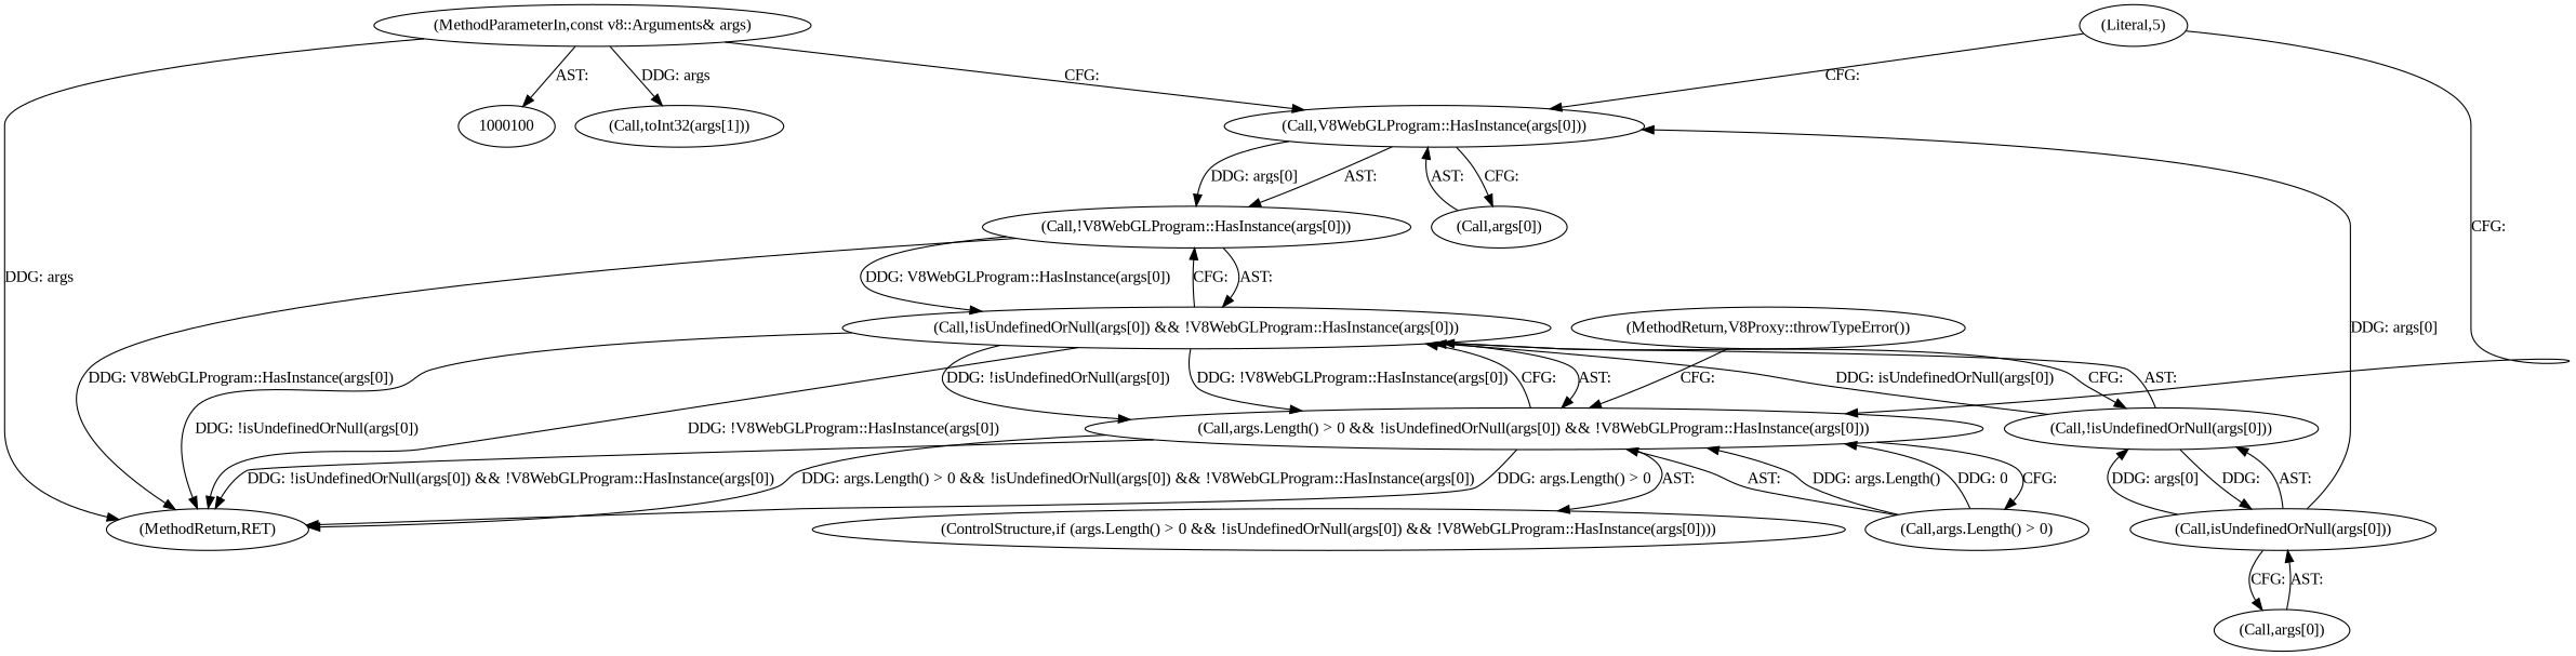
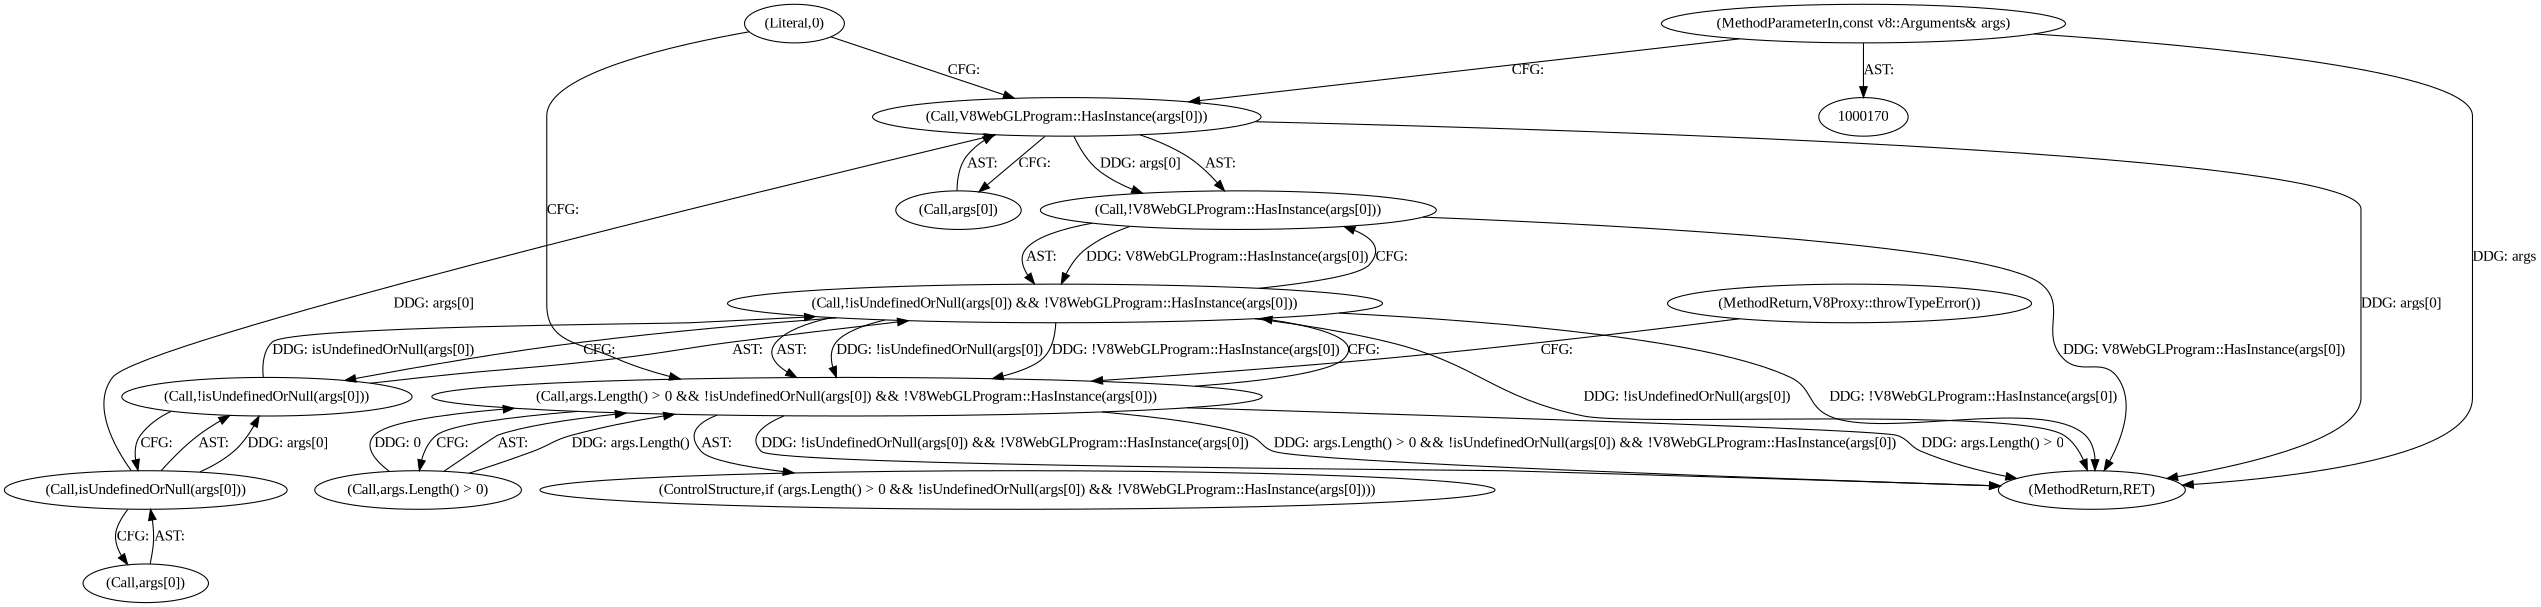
  digraph {
    fontname="Liberation Serif"
    node [fontname="Liberation Serif"]
    edge [fontname="Liberation Serif"]
    n1 [label="(Call,V8WebGLProgram::HasInstance(args[0]))"]
    n2 [label="(Call,!V8WebGLProgram::HasInstance(args[0]))"]
    n3 [label="(MethodReturn,RET)"]
    n4 [label="(Call,args[0])"]
    n5 [label="(Call,!isUndefinedOrNull(args[0]) && !V8WebGLProgram::HasInstance(args[0]))"]
    n6 [label="(Call,isUndefinedOrNull(args[0]))"]
    n7 [label="(Call,args[0])"]
    n8 [label="(Call,!isUndefinedOrNull(args[0]))"]
    n9 [label="(MethodParameterIn,const v8::Arguments& args)"]
-   n10 [label="(Call,toInt32(args[1]))"]
-   1000100
+   1000100 [label=1000170]
    n12 [label="(Call,args.Length() > 0 && !isUndefinedOrNull(args[0]) && !V8WebGLProgram::HasInstance(args[0]))"]
    n13 [label="(ControlStructure,if (args.Length() > 0 && !isUndefinedOrNull(args[0]) && !V8WebGLProgram::HasInstance(args[0])))"]
    n14 [label="(Call,args.Length() > 0)"]
    n15 [label="(MethodReturn,V8Proxy::throwTypeError())"]
-   n16 [label="(Literal,5)"]
+   n16 [label="(Literal,0)"]
    n1 -> n2 [label="AST: "]
    n1 -> n2 [label="DDG: args[0]"]
+   n1 -> n3 [label="DDG: args[0]"]
    n1 -> n4 [label="CFG: "]
    n2 -> n3 [label="DDG: V8WebGLProgram::HasInstance(args[0])"]
    n2 -> n5 [label="AST: "]
    n2 -> n5 [label="DDG: V8WebGLProgram::HasInstance(args[0])"]
    n4 -> n1 [label="AST: "]
    n5 -> n2 [label="CFG: "]
    n5 -> n3 [label="DDG: !isUndefinedOrNull(args[0])"]
    n5 -> n3 [label="DDG: !V8WebGLProgram::HasInstance(args[0])"]
    n5 -> n8 [label="CFG: "]
    n5 -> n12 [label="AST: "]
    n5 -> n12 [label="DDG: !isUndefinedOrNull(args[0])"]
    n5 -> n12 [label="DDG: !V8WebGLProgram::HasInstance(args[0])"]
    n6 -> n1 [label="DDG: args[0]"]
    n6 -> n7 [label="CFG: "]
    n6 -> n8 [label="AST: "]
    n6 -> n8 [label="DDG: args[0]"]
    n7 -> n6 [label="AST: "]
    n8 -> n5 [label="AST: "]
    n8 -> n5 [label="DDG: isUndefinedOrNull(args[0])"]
-   n8 -> n6 [label="DDG: "]
+   n8 -> n6 [label="CFG: "]
    n9 -> n1 [label="CFG: "]
    n9 -> n3 [label="DDG: args"]
-   n9 -> n10 [label="DDG: args"]
    n9 -> 1000100 [label="AST: "]
    n12 -> n3 [label="DDG: !isUndefinedOrNull(args[0]) && !V8WebGLProgram::HasInstance(args[0])"]
    n12 -> n3 [label="DDG: args.Length() > 0 && !isUndefinedOrNull(args[0]) && !V8WebGLProgram::HasInstance(args[0])"]
    n12 -> n3 [label="DDG: args.Length() > 0"]
    n12 -> n5 [label="CFG: "]
    n12 -> n13 [label="AST: "]
    n12 -> n14 [label="CFG: "]
    n14 -> n12 [label="AST: "]
    n14 -> n12 [label="DDG: args.Length()"]
    n14 -> n12 [label="DDG: 0"]
    n15 -> n12 [label="CFG: "]
    n16 -> n1 [label="CFG: "]
    n16 -> n12 [label="CFG: "]
  }
